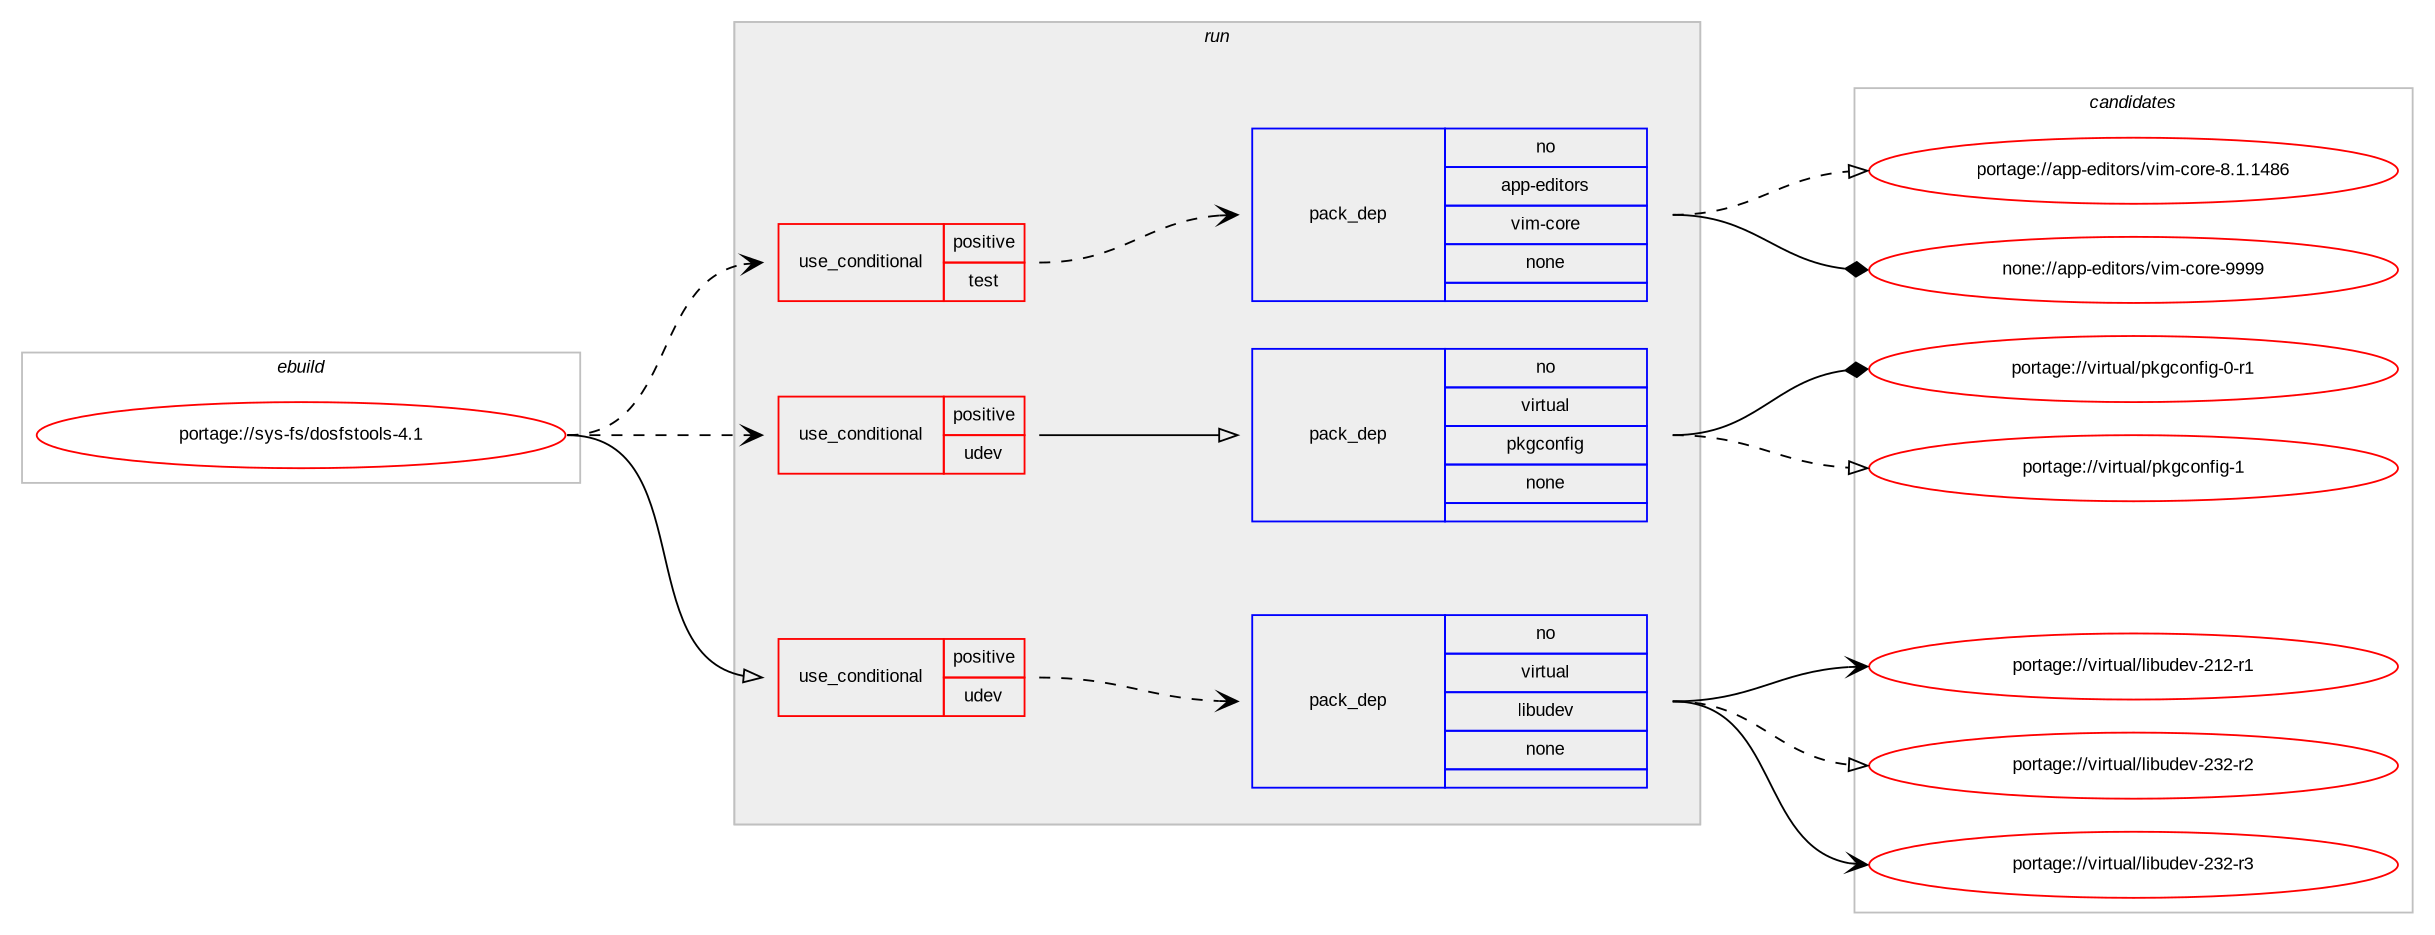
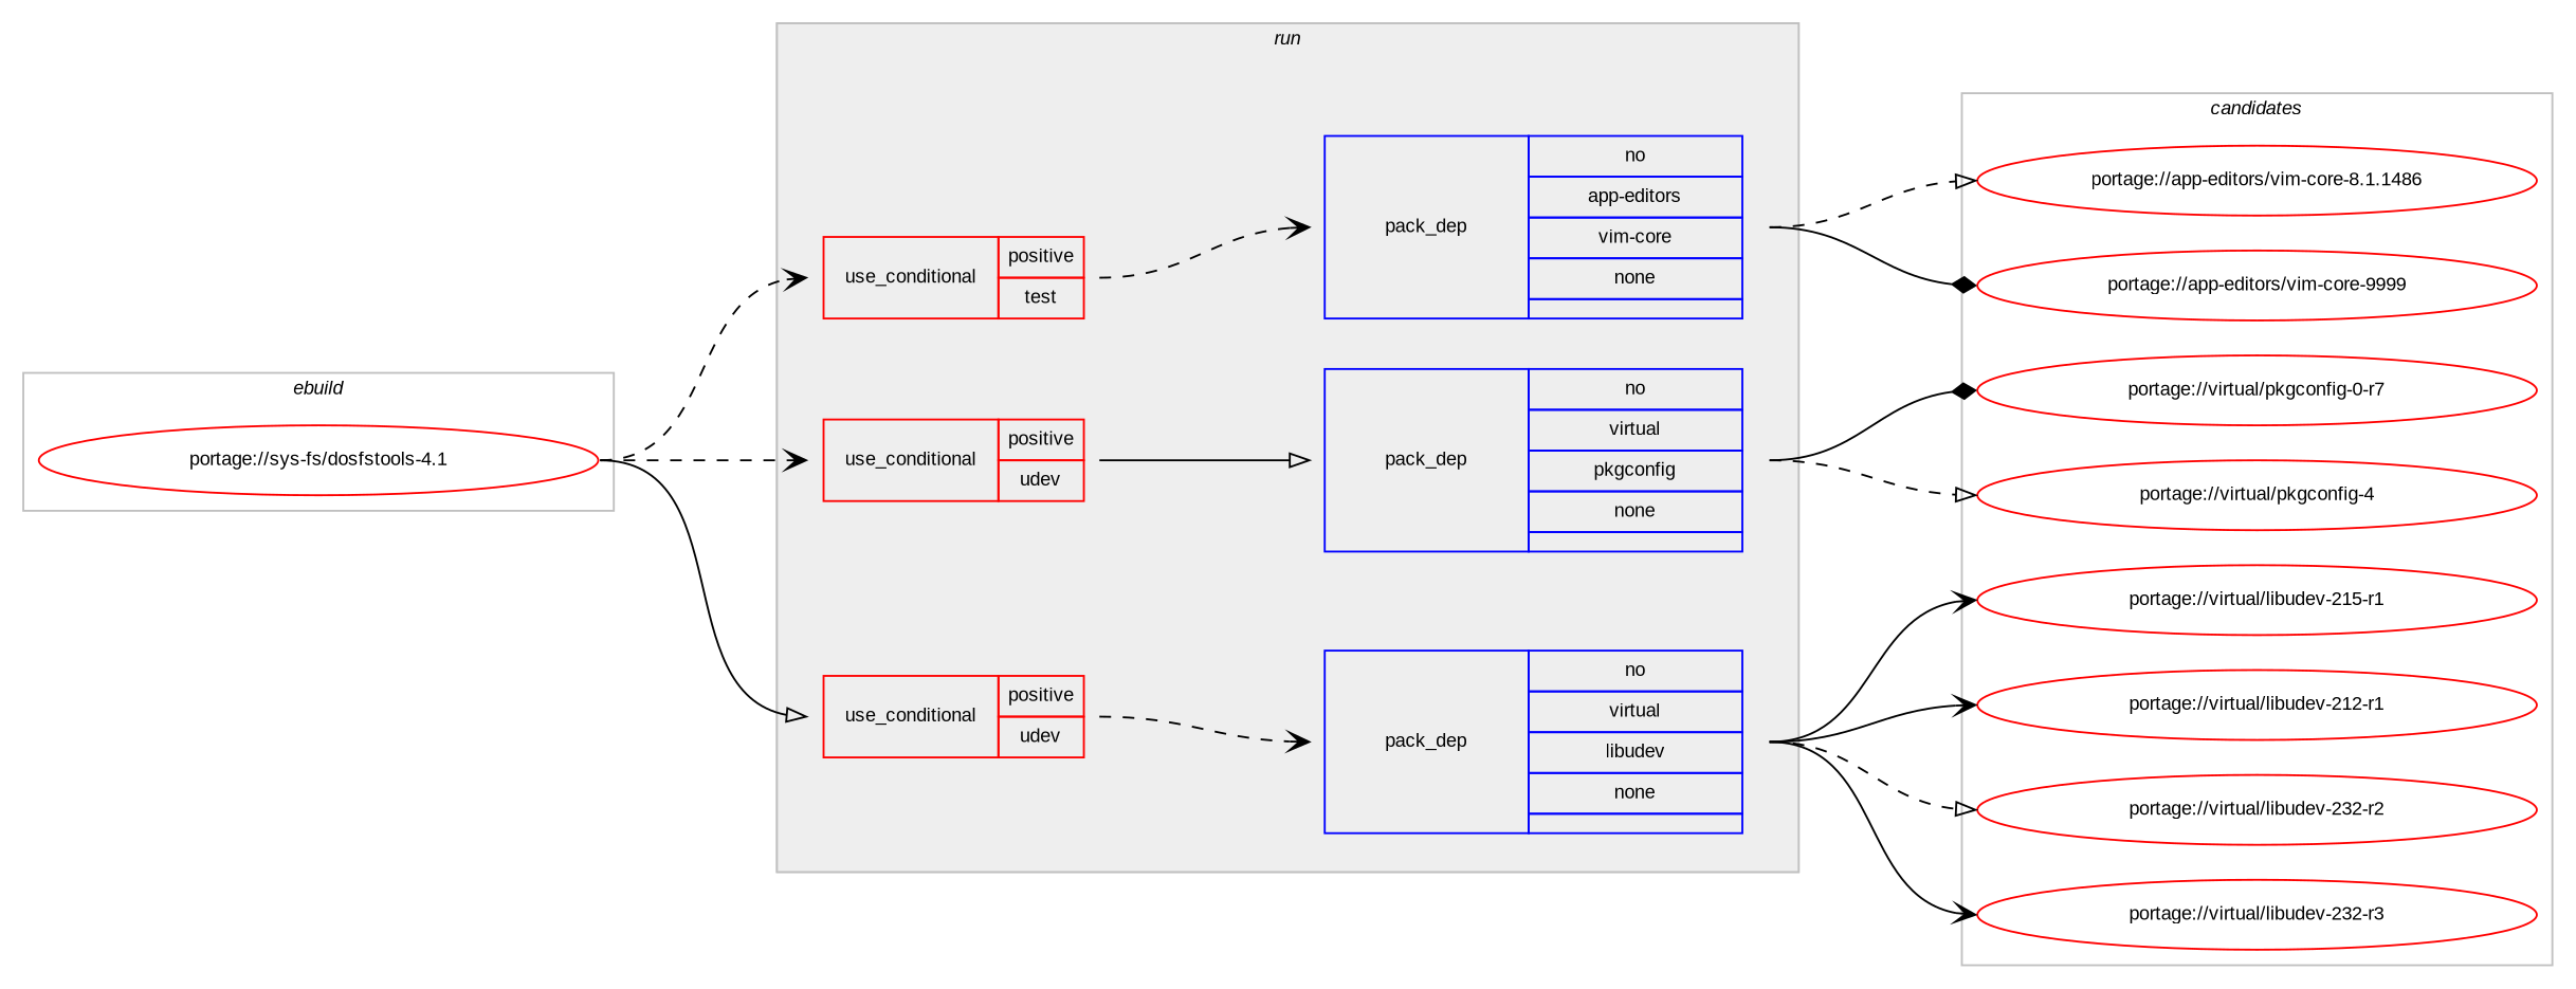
  digraph {
    compound=true
    concentrate=true
    fontname="Liberation Sans"
    fontsize=10
    newrank=true
    rankdir=LR
    ranksep=1.5
    node [color=red fontname="Liberation Sans" fontsize=10]
    edge [arrowhead=vee fontname="Liberation Sans" headport=w style=dashed tailport=e weight=100]
    n1 [label="portage://sys-fs/dosfstools-4.1" width=4]
    n2 [color=blue label=<<TABLE BORDER="0" CELLBORDER="1" CELLSPACING="0" CELLPADDING="4" WIDTH="220"><TR><TD ROWSPAN="6" CELLPADDING="30">pack_dep</TD></TR><TR><TD WIDTH="110">no</TD></TR><TR><TD>app-editors</TD></TR><TR><TD>vim-core</TD></TR><TR><TD>none</TD></TR><TR><TD></TD></TR></TABLE>> shape=none]
    n3 [label=<<TABLE BORDER="0" CELLBORDER="1" CELLSPACING="0" CELLPADDING="4"><TR><TD ROWSPAN="3" CELLPADDING="10">use_conditional</TD></TR><TR><TD>positive</TD></TR><TR><TD>test</TD></TR></TABLE>> shape=none]
    n4 [color=blue label=<<TABLE BORDER="0" CELLBORDER="1" CELLSPACING="0" CELLPADDING="4" WIDTH="220"><TR><TD ROWSPAN="6" CELLPADDING="30">pack_dep</TD></TR><TR><TD WIDTH="110">no</TD></TR><TR><TD>virtual</TD></TR><TR><TD>pkgconfig</TD></TR><TR><TD>none</TD></TR><TR><TD></TD></TR></TABLE>> shape=none]
    n5 [label=<<TABLE BORDER="0" CELLBORDER="1" CELLSPACING="0" CELLPADDING="4"><TR><TD ROWSPAN="3" CELLPADDING="10">use_conditional</TD></TR><TR><TD>positive</TD></TR><TR><TD>udev</TD></TR></TABLE>> shape=none]
    n6 [color=blue label=<<TABLE BORDER="0" CELLBORDER="1" CELLSPACING="0" CELLPADDING="4" WIDTH="220"><TR><TD ROWSPAN="6" CELLPADDING="30">pack_dep</TD></TR><TR><TD WIDTH="110">no</TD></TR><TR><TD>virtual</TD></TR><TR><TD>libudev</TD></TR><TR><TD>none</TD></TR><TR><TD></TD></TR></TABLE>> shape=none]
    n7 [label=<<TABLE BORDER="0" CELLBORDER="1" CELLSPACING="0" CELLPADDING="4"><TR><TD ROWSPAN="3" CELLPADDING="10">use_conditional</TD></TR><TR><TD>positive</TD></TR><TR><TD>udev</TD></TR></TABLE>> shape=none]
    n8 [label="portage://app-editors/vim-core-8.1.1486" width=4]
-   n9 [label="none://app-editors/vim-core-9999" width=4]
-   n10 [label="portage://virtual/pkgconfig-0-r1" width=4]
-   n11 [label="portage://virtual/pkgconfig-1" width=4]
+   n9 [label="portage://app-editors/vim-core-9999" width=4]
+   n10 [label="portage://virtual/pkgconfig-0-r7" width=4]
+   n11 [label="portage://virtual/pkgconfig-4" width=4]
+   n12 [label="portage://virtual/libudev-215-r1" width=4]
    n13 [label="portage://virtual/libudev-212-r1" width=4]
    n14 [label="portage://virtual/libudev-232-r2" width=4]
    n15 [label="portage://virtual/libudev-232-r3" width=4]
    subgraph cluster_1 {
      color=gray
      label=<<i>ebuild</i>>
      rank=same
      n1
    }
    subgraph cluster_2 {
      color=gray
      label=<<i>dependencies</i>>
      subgraph cluster_3 {
        color=gray
        fillcolor="#eeeeee"
        label=<<i>compile</i>>
        style=filled
        subgraph sub_4 {
          color=gray
          fillcolor="#eeeeee"
          label=<<i>compile</i>>
          style=filled
          n3
          subgraph sub_5 {
            color=gray
            fillcolor="#eeeeee"
            label=<<i>compile</i>>
            style=filled
            n2
          }
        }
        subgraph sub_6 {
          color=gray
          fillcolor="#eeeeee"
          label=<<i>compile</i>>
          style=filled
          n5
          subgraph sub_7 {
            color=gray
            fillcolor="#eeeeee"
            label=<<i>compile</i>>
            style=filled
            n4
          }
        }
      }
      subgraph cluster_8 {
        color=gray
        fillcolor="#eeeeee"
        label=<<i>compile and run</i>>
        style=filled
        subgraph sub_9 {
          color=gray
          fillcolor="#eeeeee"
          label=<<i>compile and run</i>>
          style=filled
          n7
          subgraph sub_10 {
            color=gray
            fillcolor="#eeeeee"
            label=<<i>compile and run</i>>
            style=filled
            n6
          }
        }
      }
      subgraph cluster_11 {
        color=gray
        fillcolor="#eeeeee"
        label=<<i>run</i>>
        style=filled
      }
    }
    subgraph cluster_12 {
      color=gray
      label=<<i>candidates</i>>
      rank=same
      subgraph sub_13 {
        color=black
        label=<<i>candidates</i>>
        nodesep=1
        rank=same
        n8
        n9
      }
      subgraph sub_14 {
        color=black
        label=<<i>candidates</i>>
        nodesep=1
        rank=same
        n10
        n11
      }
      subgraph sub_15 {
        color=black
        label=<<i>candidates</i>>
        nodesep=1
        rank=same
+       n12
        n13
        n14
        n15
      }
    }
    n1 -> n3 [weight=20]
    n1 -> n5 [weight=20]
    n1 -> n7 [arrowhead=onormal style=solid weight=20]
    n2 -> n8 [arrowhead=onormal]
    n2 -> n9 [arrowhead=diamond style=solid]
    n3 -> n2 [weight=20]
    n4 -> n10 [arrowhead=diamond style=solid]
    n4 -> n11 [arrowhead=onormal]
    n5 -> n4 [arrowhead=onormal style=solid weight=20]
+   n6 -> n12 [style=solid]
    n6 -> n13 [style=solid]
    n6 -> n14 [arrowhead=onormal]
    n6 -> n15 [style=solid]
    n7 -> n6 [weight=20]
  }
